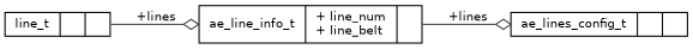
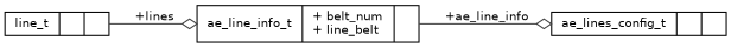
  digraph {
    rankdir=LR
    node [color=black fontname=Helvetica fontsize=10 shape=record]
    edge [arrowhead=odiamond color=grey25 fontname=Helvetica fontsize=10 labelfontname=Helvetica labelfontsize=10 style=solid]
    n1 [height=0.2 label="{ae_lines_config_t\n||}" width=0.4]
-   n2 [height=0.2 label="{ae_line_info_t\n|+ line_num\l+ line_belt\l|}" width=0.4]
+   n2 [height=0.2 label="{ae_line_info_t\n|+ belt_num\l+ line_belt\l|}" width=0.4]
    n3 [height=0.2 label="{line_t\n||}" width=0.4]
-   n2 -> n1 [label=" +lines"]
+   n2 -> n1 [label=" +ae_line_info"]
    n3 -> n2 [label=" +lines"]
  }
